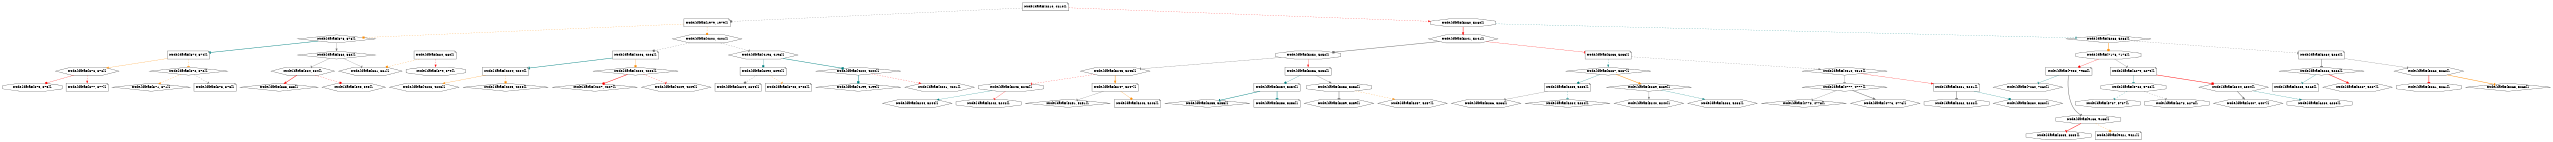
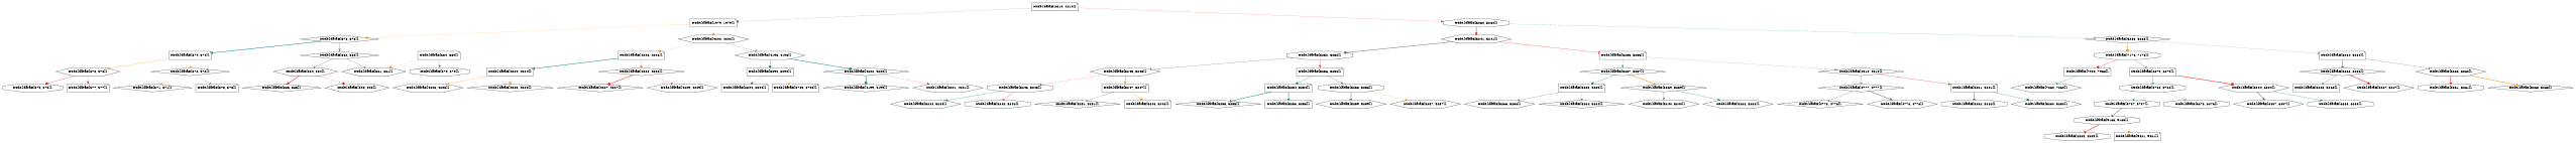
  digraph {
    node [shape=note]
    edge [arrowhead=tee color=gray40 style=solid]
    n1 [label="Node{data=[4210, 4210]}"]
    n2 [label="Node{data=[1979, 1979]}"]
    n3 [label="Node{data=[5260, 5260]}" shape=octagon]
    n4 [label="Node{data=[378, 378]}" shape=diamond]
    n5 [label="Node{data=[4202, 4202]}" shape=hexagon]
    n6 [label="Node{data=[5241, 5241]}" shape=hexagon]
    n7 [label="Node{data=[5268, 5268]}" shape=diamond]
    n8 [label="Node{data=[374, 374]}"]
    n9 [label="Node{data=[382, 382]}" shape=diamond]
    n10 [label="Node{data=[4198, 4198]}" shape=hexagon]
    n11 [label="Node{data=[4206, 4206]}"]
    n12 [label="Node{data=[372, 372]}" shape=diamond]
    n13 [label="Node{data=[376, 376]}" shape=hexagon]
    n14 [label="Node{data=[384, 384]}" shape=hexagon]
    n15 [label="Node{data=[381, 381]}" shape=hexagon]
    n16 [label="Node{data=[371, 371]}" shape=diamond]
    n17 [label="Node{data=[373, 373]}"]
    n18 [label="Node{data=[375, 375]}" shape=octagon]
    n19 [label="Node{data=[377, 377]}"]
    n20 [label="Node{data=[380, 380]}"]
    n21 [label="Node{data=[379, 379]}" shape=octagon]
    n22 [label="Node{data=[383, 383]}" shape=diamond]
    n23 [label="Node{data=[395, 395]}" shape=hexagon]
    n24 [label="Node{data=[3090, 3090]}"]
    n25 [label="Node{data=[4200, 4200]}" shape=diamond]
    n26 [label="Node{data=[4204, 4204]}"]
    n27 [label="Node{data=[4208, 4208]}" shape=diamond]
    n28 [label="Node{data=[2844, 2844]}"]
    n29 [label="Node{data=[3703, 3703]}"]
    n30 [label="Node{data=[4199, 4199]}" shape=diamond]
    n31 [label="Node{data=[4201, 4201]}" shape=hexagon]
    n32 [label="Node{data=[4203, 4203]}" shape=hexagon]
    n33 [label="Node{data=[4205, 4205]}" shape=diamond]
    n34 [label="Node{data=[4207, 4207]}" shape=diamond]
    n35 [label="Node{data=[4209, 4209]}" shape=hexagon]
    n36 [label="Node{data=[5233, 5233]}"]
    n37 [label="Node{data=[5252, 5252]}" shape=octagon]
    n38 [label="Node{data=[5264, 5264]}"]
    n39 [label="Node{data=[7176, 7176]}" shape=octagon]
    n40 [label="Node{data=[4810, 4810]}" shape=diamond]
    n41 [label="Node{data=[5237, 5237]}" shape=diamond]
    n42 [label="Node{data=[5245, 5245]}" shape=hexagon]
    n43 [label="Node{data=[5256, 5256]}"]
    n44 [label="Node{data=[4777, 4777]}" shape=diamond]
    n45 [label="Node{data=[5231, 5231]}"]
    n46 [label="Node{data=[5235, 5235]}"]
    n47 [label="Node{data=[5239, 5239]}" shape=diamond]
    n48 [label="Node{data=[4776, 4776]}" shape=hexagon]
    n49 [label="Node{data=[4778, 4778]}" shape=diamond]
    n50 [label="Node{data=[5230, 5230]}" shape=hexagon]
    n51 [label="Node{data=[5232, 5232]}" shape=octagon]
    n52 [label="Node{data=[5234, 5234]}" shape=diamond]
    n53 [label="Node{data=[5236, 5236]}" shape=hexagon]
    n54 [label="Node{data=[5238, 5238]}" shape=hexagon]
    n55 [label="Node{data=[5240, 5240]}" shape=hexagon]
    n56 [label="Node{data=[5243, 5243]}" shape=octagon]
    n57 [label="Node{data=[5247, 5247]}"]
    n58 [label="Node{data=[5254, 5254]}"]
    n59 [label="Node{data=[5258, 5258]}" shape=octagon]
    n60 [label="Node{data=[5242, 5242]}" shape=octagon]
    n61 [label="Node{data=[5244, 5244]}" shape=hexagon]
    n62 [label="Node{data=[5246, 5246]}"]
    n63 [label="Node{data=[5251, 5251]}" shape=diamond]
    n64 [label="Node{data=[5253, 5253]}"]
    n65 [label="Node{data=[5255, 5255]}" shape=diamond]
    n66 [label="Node{data=[5257, 5257]}" shape=hexagon]
    n67 [label="Node{data=[5259, 5259]}" shape=hexagon]
    n68 [label="Node{data=[5262, 5262]}" shape=hexagon]
    n69 [label="Node{data=[5266, 5266]}" shape=diamond]
    n70 [label="Node{data=[6279, 6279]}"]
    n71 [label="Node{data=[7938, 7938]}"]
    n72 [label="Node{data=[5261, 5261]}" shape=octagon]
    n73 [label="Node{data=[5263, 5263]}" shape=diamond]
    n74 [label="Node{data=[5265, 5265]}"]
    n75 [label="Node{data=[5267, 5267]}" shape=hexagon]
    n76 [label="Node{data=[5768, 5768]}" shape=octagon]
    n77 [label="Node{data=[6304, 6304]}" shape=hexagon]
    n78 [label="Node{data=[7260, 7260]}" shape=hexagon]
    n79 [label="Node{data=[9163, 9163]}" shape=octagon]
    n80 [label="Node{data=[5737, 5737]}" shape=octagon]
    n81 [label="Node{data=[6278, 6278]}" shape=octagon]
    n82 [label="Node{data=[6280, 6280]}" shape=octagon]
    n83 [label="Node{data=[6407, 6407]}" shape=hexagon]
    n84 [label="Node{data=[8335, 8335]}" shape=octagon]
    n85 [label="Node{data=[9421, 9421]}"]
    n1 -> n2 [arrowhead=box style=dashed]
    n1 -> n3 [arrowhead=normal color=red style=dashed]
    n2 -> n4 [arrowhead=box color=darkorange style=dashed]
    n2 -> n5 [arrowhead=box color=darkorange style=dashed]
    n3 -> n6 [arrowhead=normal color=red style=bold]
    n3 -> n7 [color=teal style=dashed]
    n4 -> n8 [color=teal style=bold]
    n4 -> n9 [arrowhead=normal]
    n5 -> n10 [style=dashed]
-   n5 -> n11 [arrowhead=box style=dashed]
+   n5 -> n11 [arrowhead=box color=darkorange style=dashed]
    n6 -> n36 [color=red]
    n6 -> n37 [arrowhead=box style=bold]
    n7 -> n38 [style=dashed]
    n7 -> n39 [arrowhead=box color=darkorange style=bold]
    n8 -> n12 [color=darkorange style=dashed]
    n8 -> n13 [arrowhead=normal color=darkorange]
    n9 -> n14
    n9 -> n15
    n10 -> n24 [arrowhead=box color=teal]
    n10 -> n25 [arrowhead=box color=teal style=bold]
    n11 -> n26 [color=teal style=bold]
    n11 -> n27 [arrowhead=box color=darkorange]
    n12 -> n16 [arrowhead=normal color=darkorange style=dashed]
    n12 -> n17 [style=dashed]
    n13 -> n18 [arrowhead=box color=red]
    n13 -> n19 [arrowhead=normal color=red style=dashed]
    n14 -> n22 [arrowhead=normal color=red style=bold]
    n14 -> n23 [arrowhead=box color=red style=dashed]
    n20 -> n15 [arrowhead=box color=darkorange style=dashed]
    n20 -> n21 [arrowhead=normal color=red style=dashed]
    n24 -> n28 [arrowhead=box style=dashed]
    n24 -> n29 [color=darkorange style=dashed]
    n25 -> n30 [arrowhead=box color=teal style=bold]
    n25 -> n31 [arrowhead=normal color=red style=dashed]
    n26 -> n32 [arrowhead=normal color=darkorange]
    n26 -> n33 [arrowhead=box color=darkorange style=dashed]
    n27 -> n34 [arrowhead=box color=red style=bold]
    n27 -> n35 [color=red style=dashed]
    n36 -> n40 [arrowhead=normal style=dashed]
    n36 -> n41 [arrowhead=normal color=teal style=dashed]
    n37 -> n42
    n37 -> n43 [arrowhead=normal color=red]
    n38 -> n68
    n38 -> n69 [style=bold]
    n39 -> n70
    n39 -> n71 [arrowhead=box color=red]
    n40 -> n44
    n40 -> n45 [arrowhead=normal color=red]
    n41 -> n46 [arrowhead=box color=teal]
    n41 -> n47 [arrowhead=normal color=darkorange style=bold]
    n42 -> n56 [color=red style=dashed]
    n42 -> n57 [arrowhead=normal color=darkorange style=bold]
    n43 -> n58 [arrowhead=box color=teal]
    n43 -> n59 [arrowhead=normal]
    n44 -> n48 [arrowhead=normal style=bold]
    n44 -> n49
    n45 -> n50 [arrowhead=box color=teal]
    n45 -> n51 [style=bold]
    n46 -> n52 [color=teal style=dashed]
    n46 -> n53
    n47 -> n54 [arrowhead=normal color=teal]
    n47 -> n55 [arrowhead=normal]
    n56 -> n60 [color=red]
    n56 -> n61 [arrowhead=normal color=teal]
    n57 -> n62 [arrowhead=box color=darkorange]
    n57 -> n63
    n58 -> n64 [color=teal style=bold]
    n58 -> n65 [color=teal style=bold]
    n59 -> n66 [arrowhead=normal color=darkorange style=dashed]
    n59 -> n67 [style=bold]
    n68 -> n72 [color=red style=bold]
    n68 -> n73 [color=darkorange style=bold]
    n69 -> n74 [color=teal]
    n69 -> n75 [arrowhead=normal color=red style=bold]
    n70 -> n76 [color=teal]
    n70 -> n77 [arrowhead=box color=red style=bold]
    n71 -> n78 [color=teal]
-   n71 -> n79 [style=bold]
+   n80 -> n79 [style=bold]
    n76 -> n80 [color=teal style=dashed]
    n76 -> n81 [style=dashed]
    n77 -> n82 [arrowhead=normal color=teal]
    n77 -> n83 [arrowhead=normal style=bold]
    n79 -> n84 [color=red style=bold]
    n79 -> n85 [arrowhead=box color=darkorange style=dashed]
  }
